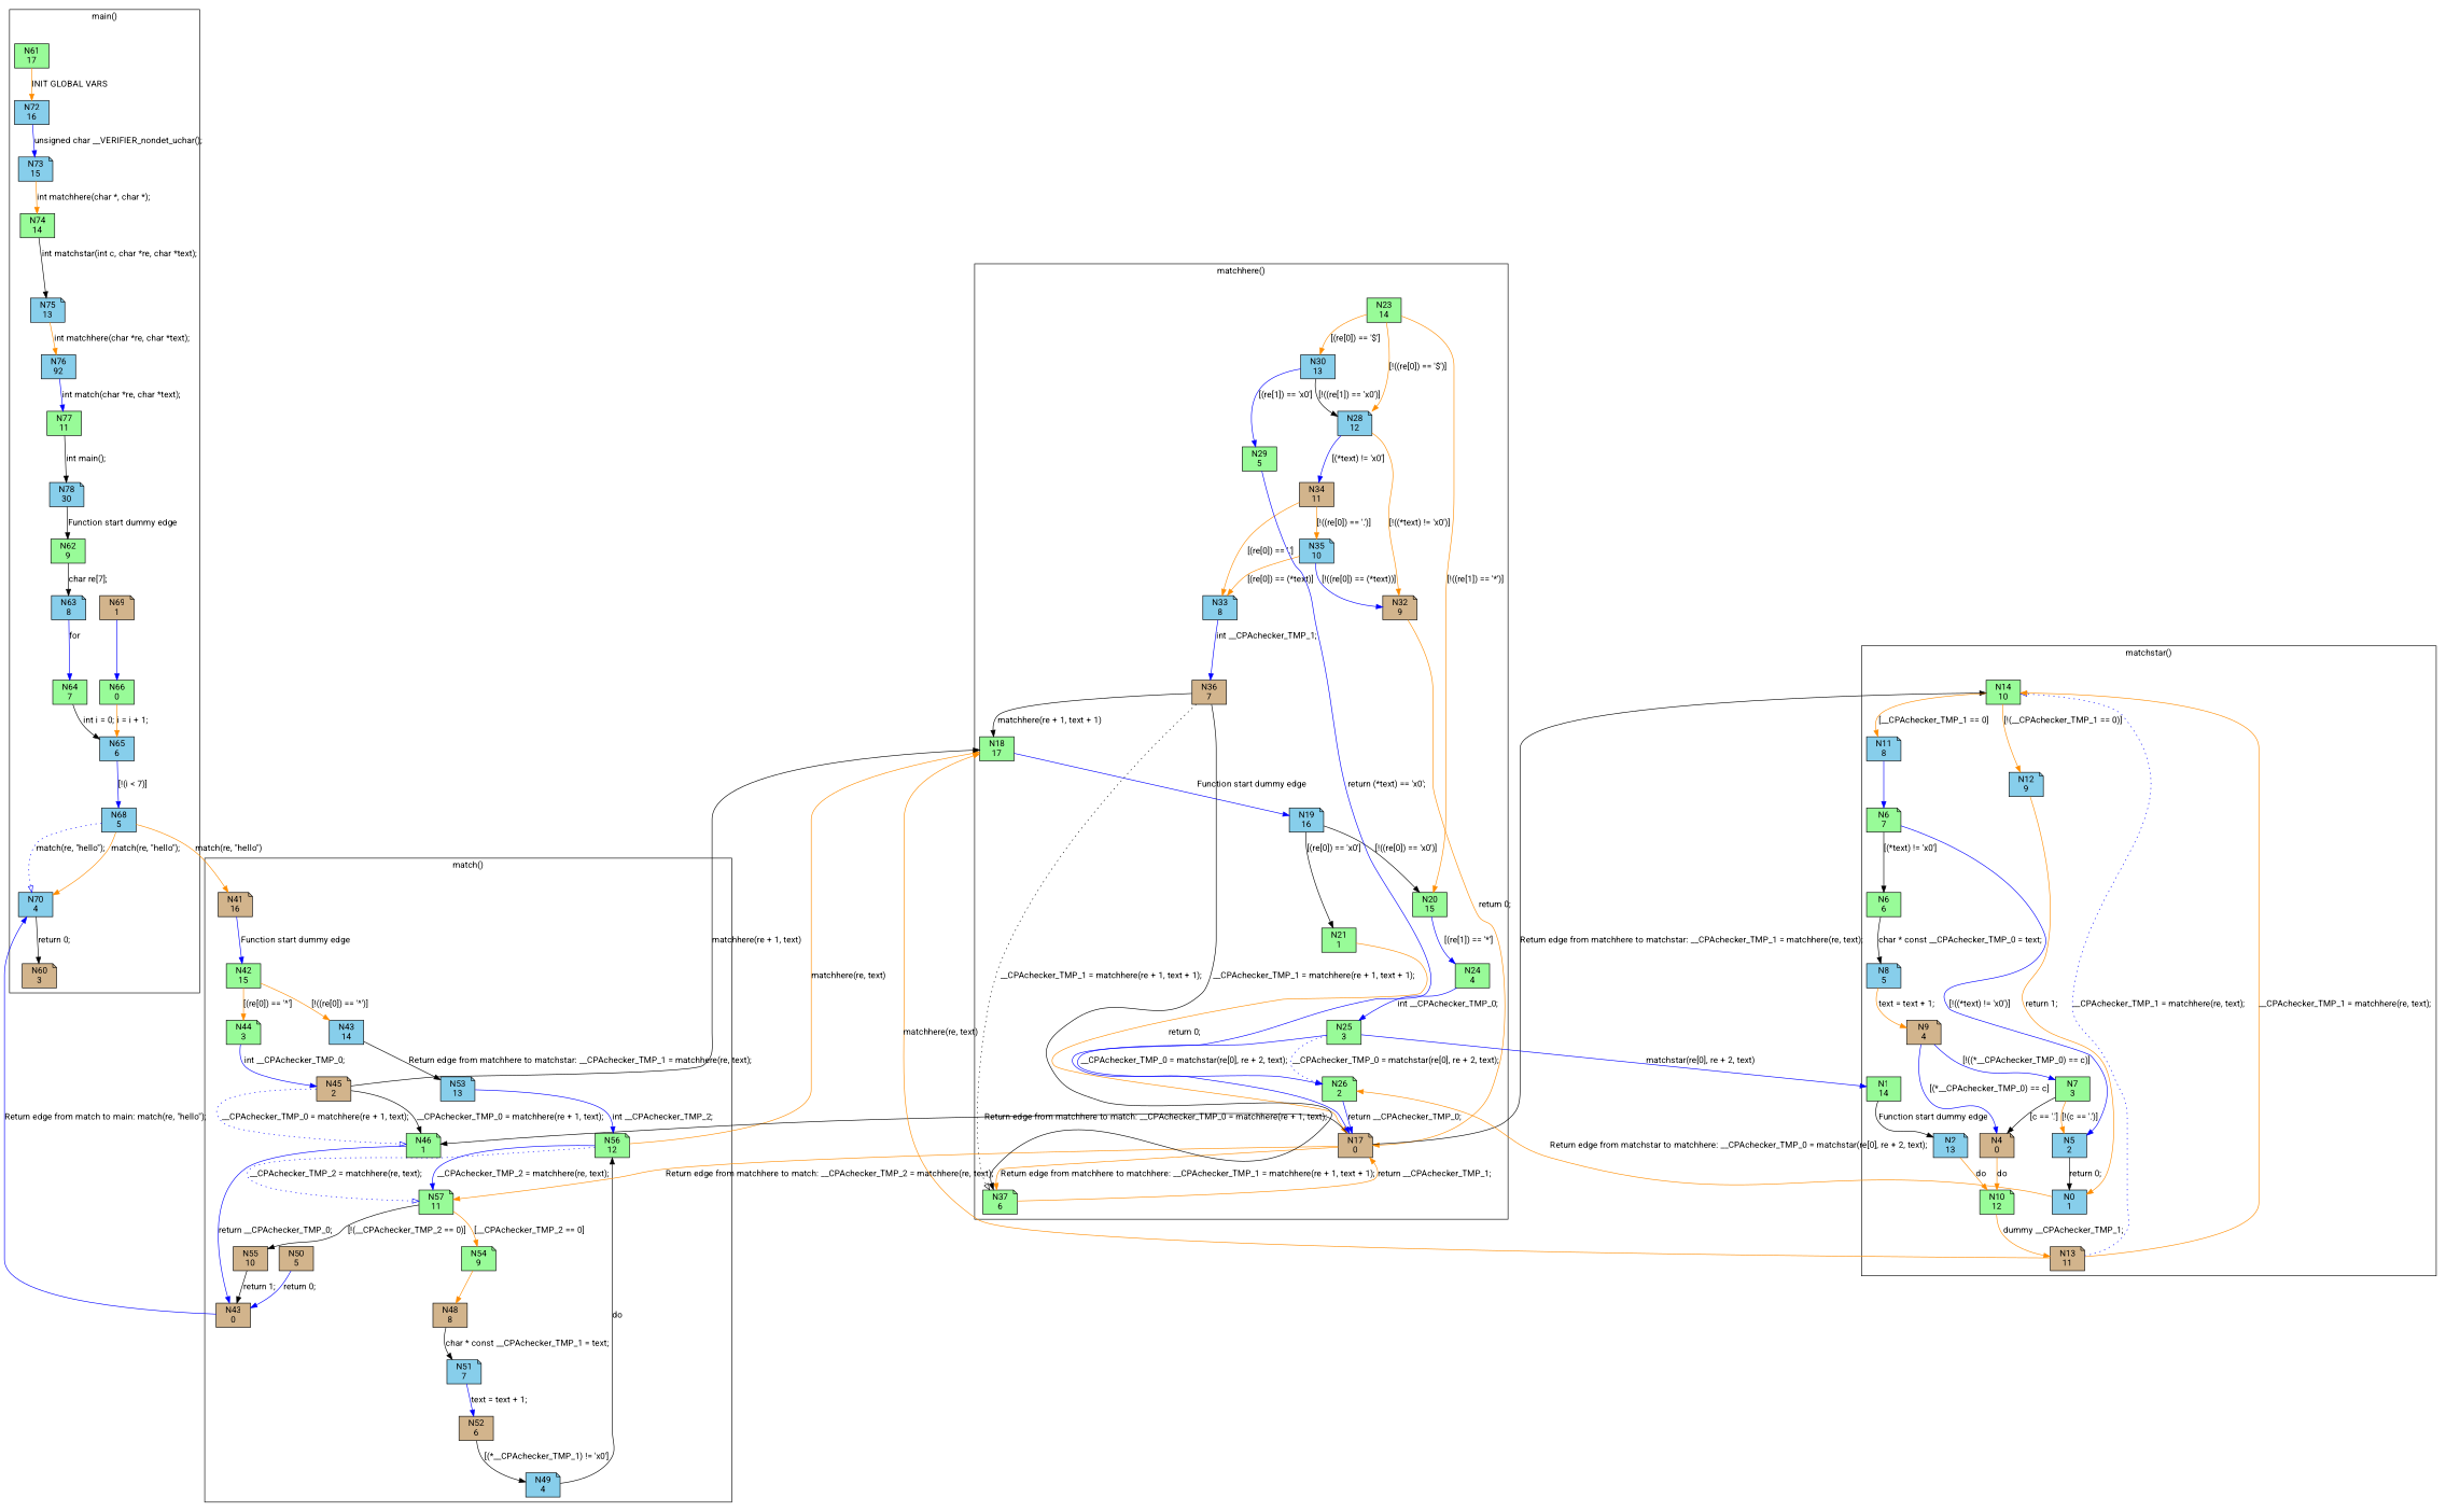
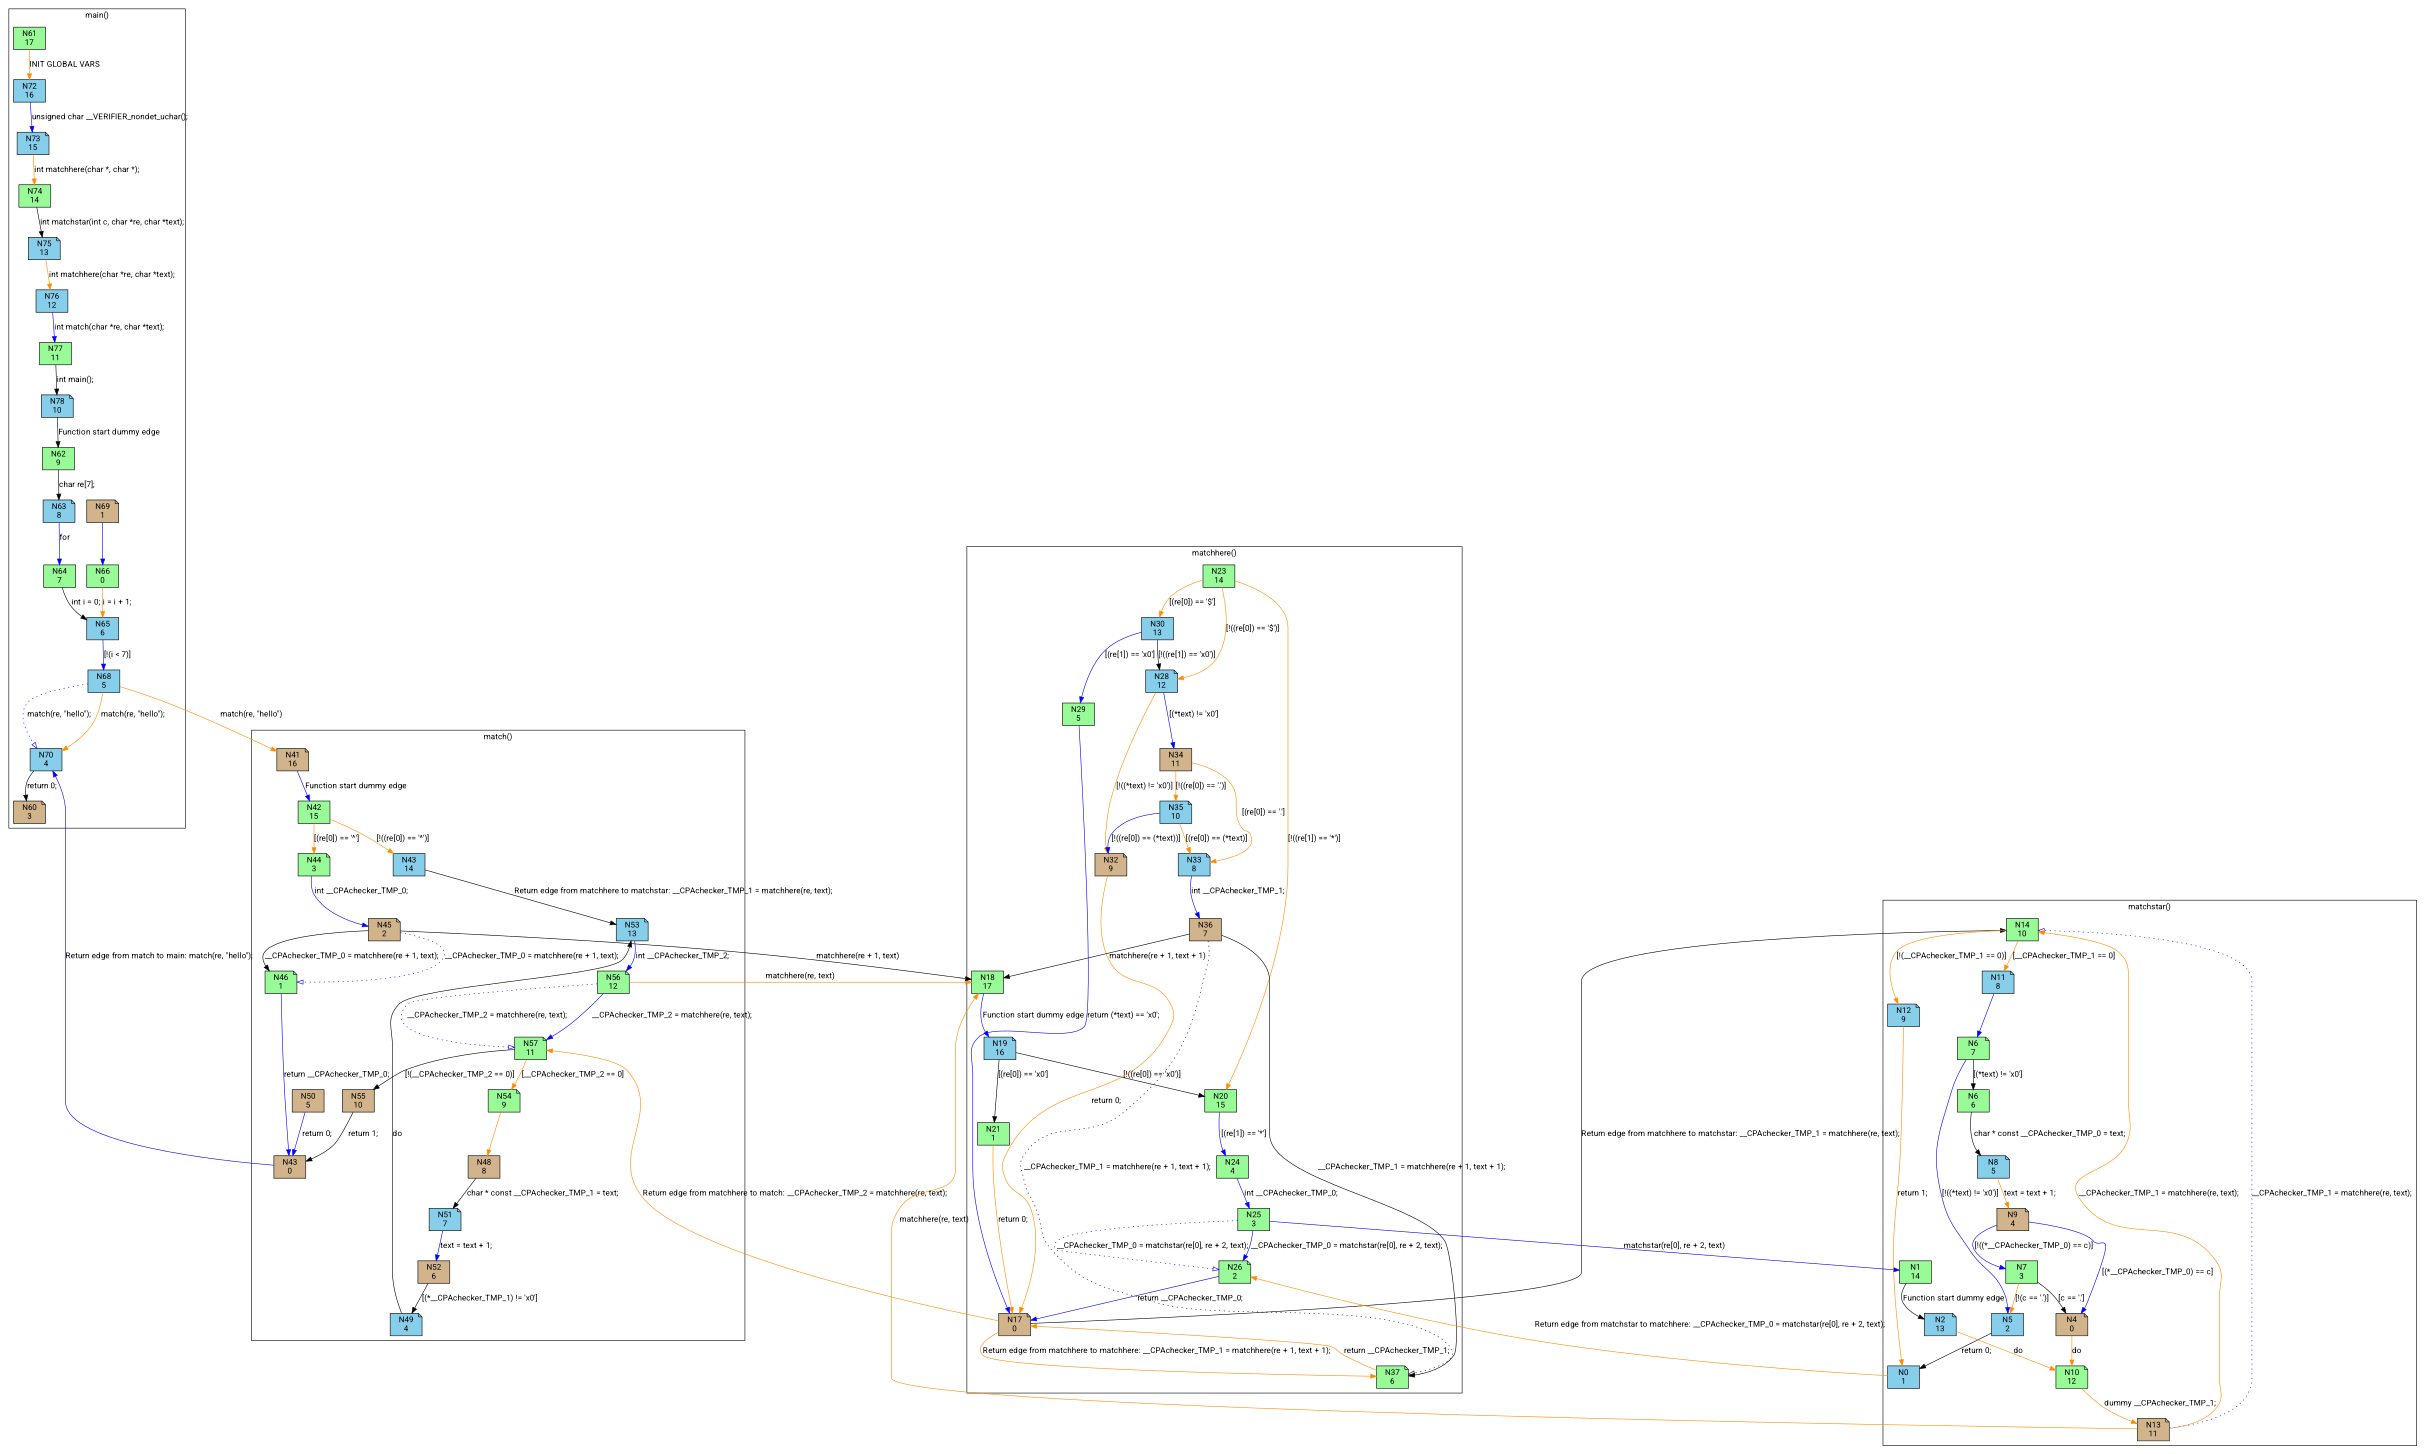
  digraph {
    fontname=Roboto
    node [fillcolor=palegreen fontname=Roboto shape=box style=filled]
    edge [color=darkorange fontname=Roboto]
    n1 [label="N61\n17"]
    n2 [fillcolor=skyblue label="N72\n16"]
    n3 [fillcolor=skyblue label="N73\n15" shape=note]
    n4 [label="N74\n14"]
    n5 [fillcolor=skyblue label="N75\n13" shape=note]
-   n6 [fillcolor=skyblue label="N76\n92"]
+   n6 [fillcolor=skyblue label="N76\n12"]
    n7 [label="N77\n11"]
-   n8 [fillcolor=skyblue label="N78\n30" shape=note]
+   n8 [fillcolor=skyblue label="N78\n10" shape=note]
    n9 [label="N62\n9"]
    n10 [fillcolor=skyblue label="N63\n8" shape=note]
    n11 [label="N64\n7"]
    n12 [fillcolor=skyblue label="N65\n6"]
    n13 [fillcolor=skyblue label="N68\n5"]
    n14 [fillcolor=skyblue label="N70\n4"]
    n15 [fillcolor=tan label="N60\n3" shape=note]
    n16 [fillcolor=tan label="N69\n1" shape=note]
    n17 [label="N66\n0"]
    n18 [fillcolor=tan label="N41\n16" shape=note]
    n19 [label="N42\n15"]
    n20 [fillcolor=skyblue label="N43\n14"]
    n21 [label="N44\n3" shape=note]
    n22 [fillcolor=skyblue label="N53\n13" shape=note]
    n23 [label="N56\n12" shape=note]
    n24 [label="N57\n11" shape=note]
    n25 [label="N46\n1" shape=note]
    n26 [fillcolor=tan label="N43\n0"]
    n27 [fillcolor=tan label="N55\n10"]
    n28 [label="N54\n9" shape=note]
    n29 [fillcolor=tan label="N48\n8"]
    n30 [fillcolor=skyblue label="N51\n7" shape=note]
    n31 [fillcolor=tan label="N52\n6"]
    n32 [fillcolor=tan label="N50\n5"]
    n33 [fillcolor=skyblue label="N49\n4" shape=note]
    n34 [fillcolor=tan label="N45\n2" shape=note]
    n35 [label="N18\n17"]
    n36 [fillcolor=skyblue label="N19\n16" shape=note]
    n37 [label="N20\n15"]
    n38 [label="N21\n1"]
    n39 [label="N23\n14"]
    n40 [label="N24\n4"]
    n41 [fillcolor=skyblue label="N28\n12" shape=note]
    n42 [fillcolor=skyblue label="N30\n13"]
    n43 [fillcolor=tan label="N32\n9" shape=note]
    n44 [fillcolor=tan label="N34\n11"]
    n45 [fillcolor=tan label="N17\n0" shape=note]
    n46 [label="N26\n2" shape=note]
    n47 [label="N37\n6" shape=note]
    n48 [fillcolor=skyblue label="N35\n10" shape=note]
    n49 [fillcolor=skyblue label="N33\n8" shape=note]
    n50 [fillcolor=tan label="N36\n7"]
    n51 [label="N29\n5"]
    n52 [label="N25\n3"]
    n53 [label="N14\n10"]
    n54 [fillcolor=skyblue label="N12\n9" shape=note]
    n55 [fillcolor=skyblue label="N11\n8" shape=note]
    n56 [fillcolor=skyblue label="N0\n1"]
    n57 [label="N6\n7" shape=note]
    n58 [fillcolor=skyblue label="N5\n2"]
    n59 [label="N6\n6"]
    n60 [fillcolor=skyblue label="N8\n5" shape=note]
    n61 [fillcolor=tan label="N9\n4" shape=note]
    n62 [label="N7\n3"]
    n63 [fillcolor=tan label="N4\n0" shape=note]
    n64 [label="N10\n12" shape=note]
    n65 [fillcolor=tan label="N13\n11" shape=note]
    n66 [label="N1\n14"]
    n67 [fillcolor=skyblue label="N2\n13" shape=note]
    subgraph cluster_1 {
      label="main()"
      n1
      n2
      n3
      n4
      n5
      n6
      n7
      n8
      n9
      n10
      n11
      n12
      n13
      n14
      n15
      n16
      n17
    }
    subgraph cluster_2 {
      label="match()"
      n18
      n19
      n20
      n21
      n22
      n23
      n24
      n25
      n26
      n27
      n28
      n29
      n30
      n31
      n32
      n33
      n34
    }
    subgraph cluster_3 {
      label="matchhere()"
      n35
      n36
      n37
      n38
      n39
      n40
      n41
      n42
      n43
      n44
      n45
      n46
      n47
      n48
      n49
      n50
      n51
      n52
    }
    subgraph cluster_4 {
      label="matchstar()"
      n53
      n54
      n55
      n56
      n57
      n58
      n59
      n60
      n61
      n62
      n63
      n64
      n65
      n66
      n67
    }
    n1 -> n2 [label="INIT GLOBAL VARS"]
    n2 -> n3 [color=blue label="unsigned char __VERIFIER_nondet_uchar();"]
    n3 -> n4 [label="int matchhere(char *, char *);"]
    n4 -> n5 [color=black label="int matchstar(int c, char *re, char *text);"]
    n5 -> n6 [label="int matchhere(char *re, char *text);"]
    n6 -> n7 [color=blue label="int match(char *re, char *text);"]
    n7 -> n8 [color=black label="int main();"]
    n8 -> n9 [color=black label="Function start dummy edge"]
    n9 -> n10 [color=black label="char re[7];"]
    n10 -> n11 [color=blue label=for]
    n11 -> n12 [color=black label="int i = 0;"]
    n12 -> n13 [color=blue label="[!(i < 7)]"]
    n13 -> n14 [arrowhead=empty color=blue label="match(re, \"hello\");" style=dotted]
    n13 -> n14 [label="match(re, \"hello\");"]
    n13 -> n18 [label="match(re, \"hello\")"]
    n14 -> n15 [color=black label="return 0;"]
    n16 -> n17 [color=blue]
    n17 -> n12 [label="i = i + 1;"]
    n18 -> n19 [color=blue label="Function start dummy edge"]
    n19 -> n20 [label="[!((re[0]) == '^')]"]
    n19 -> n21 [label="[(re[0]) == '^']"]
    n20 -> n22 [color=black label="Return edge from matchhere to matchstar: __CPAchecker_TMP_1 = matchhere(re, text);"]
    n21 -> n34 [color=blue label="int __CPAchecker_TMP_0;"]
    n22 -> n23 [color=blue label="int __CPAchecker_TMP_2;"]
    n23 -> n24 [arrowhead=empty color=blue label="__CPAchecker_TMP_2 = matchhere(re, text);" style=dotted]
    n23 -> n24 [color=blue label="__CPAchecker_TMP_2 = matchhere(re, text);"]
    n23 -> n35 [label="matchhere(re, text)"]
    n24 -> n27 [color=black label="[!(__CPAchecker_TMP_2 == 0)]"]
    n24 -> n28 [label="[__CPAchecker_TMP_2 == 0]"]
    n25 -> n26 [color=blue label="return __CPAchecker_TMP_0;"]
    n26 -> n14 [color=blue label="Return edge from match to main: match(re, \"hello\");"]
    n27 -> n26 [color=black label="return 1;"]
    n28 -> n29
    n29 -> n30 [color=black label="char * const __CPAchecker_TMP_1 = text;"]
    n30 -> n31 [color=blue label="text = text + 1;"]
    n31 -> n33 [color=black label="[(*__CPAchecker_TMP_1) != '\x0']"]
    n32 -> n26 [color=blue label="return 0;"]
-   n33 -> n23 [color=black label=do]
+   n33 -> n22 [color=black label=do]
    n34 -> n25 [arrowhead=empty color=blue label="__CPAchecker_TMP_0 = matchhere(re + 1, text);" style=dotted]
    n34 -> n25 [color=black label="__CPAchecker_TMP_0 = matchhere(re + 1, text);"]
    n34 -> n35 [color=black label="matchhere(re + 1, text)"]
    n35 -> n36 [color=blue label="Function start dummy edge"]
    n36 -> n37 [color=black label="[!((re[0]) == '\x0')]"]
    n36 -> n38 [color=black label="[(re[0]) == '\x0']"]
    n37 -> n40 [color=blue label="[(re[1]) == '*']"]
    n38 -> n45 [label="return 0;"]
    n39 -> n37 [label="[!((re[1]) == '*')]"]
    n39 -> n41 [label="[!((re[0]) == '$')]"]
    n39 -> n42 [label="[(re[0]) == '$']"]
    n40 -> n52 [color=blue label="int __CPAchecker_TMP_0;"]
    n41 -> n43 [label="[!((*text) != '\x0')]"]
    n41 -> n44 [color=blue label="[(*text) != '\x0']"]
    n42 -> n41 [color=black label="[!((re[1]) == '\x0')]"]
    n42 -> n51 [color=blue label="[(re[1]) == '\x0']"]
    n43 -> n45 [label="return 0;"]
    n44 -> n48 [label="[!((re[0]) == '.')]"]
    n44 -> n49 [label="[(re[0]) == '.']"]
    n45 -> n24 [label="Return edge from matchhere to match: __CPAchecker_TMP_2 = matchhere(re, text);"]
-   n45 -> n25 [color=black label="Return edge from matchhere to match: __CPAchecker_TMP_0 = matchhere(re + 1, text);"]
    n45 -> n47 [label="Return edge from matchhere to matchhere: __CPAchecker_TMP_1 = matchhere(re + 1, text + 1);"]
    n45 -> n53 [color=black label="Return edge from matchhere to matchstar: __CPAchecker_TMP_1 = matchhere(re, text);"]
    n46 -> n45 [color=blue label="return __CPAchecker_TMP_0;"]
    n47 -> n45 [label="return __CPAchecker_TMP_1;"]
    n48 -> n43 [color=blue label="[!((re[0]) == (*text))]"]
    n48 -> n49 [label="[(re[0]) == (*text)]"]
    n49 -> n50 [color=blue label="int __CPAchecker_TMP_1;"]
    n50 -> n35 [color=black label="matchhere(re + 1, text + 1)"]
    n50 -> n47 [arrowhead=empty color=black label="__CPAchecker_TMP_1 = matchhere(re + 1, text + 1);" style=dotted]
    n50 -> n47 [color=black label="__CPAchecker_TMP_1 = matchhere(re + 1, text + 1);"]
    n51 -> n45 [color=blue label="return (*text) == '\x0';"]
    n52 -> n46 [arrowhead=empty color=blue label="__CPAchecker_TMP_0 = matchstar(re[0], re + 2, text);" style=dotted]
    n52 -> n46 [color=blue label="__CPAchecker_TMP_0 = matchstar(re[0], re + 2, text);"]
    n52 -> n66 [color=blue label="matchstar(re[0], re + 2, text)"]
    n53 -> n54 [label="[!(__CPAchecker_TMP_1 == 0)]"]
    n53 -> n55 [label="[__CPAchecker_TMP_1 == 0]"]
    n54 -> n56 [label="return 1;"]
    n55 -> n57 [color=blue]
    n56 -> n46 [label="Return edge from matchstar to matchhere: __CPAchecker_TMP_0 = matchstar(re[0], re + 2, text);"]
    n57 -> n58 [color=blue label="[!((*text) != '\x0')]"]
    n57 -> n59 [color=black label="[(*text) != '\x0']"]
    n58 -> n56 [color=black label="return 0;"]
    n59 -> n60 [color=black label="char * const __CPAchecker_TMP_0 = text;"]
    n60 -> n61 [label="text = text + 1;"]
    n61 -> n62 [color=blue label="[!((*__CPAchecker_TMP_0) == c)]"]
    n61 -> n63 [color=blue label="[(*__CPAchecker_TMP_0) == c]"]
    n62 -> n58 [label="[!(c == '.')]"]
    n62 -> n63 [color=black label="[c == '.']"]
    n63 -> n64 [label=do]
    n64 -> n65 [label="dummy __CPAchecker_TMP_1;"]
    n65 -> n35 [label="matchhere(re, text)"]
    n65 -> n53 [arrowhead=empty color=blue label="__CPAchecker_TMP_1 = matchhere(re, text);" style=dotted]
    n65 -> n53 [label="__CPAchecker_TMP_1 = matchhere(re, text);"]
    n66 -> n67 [color=black label="Function start dummy edge"]
    n67 -> n64 [label=do]
  }
